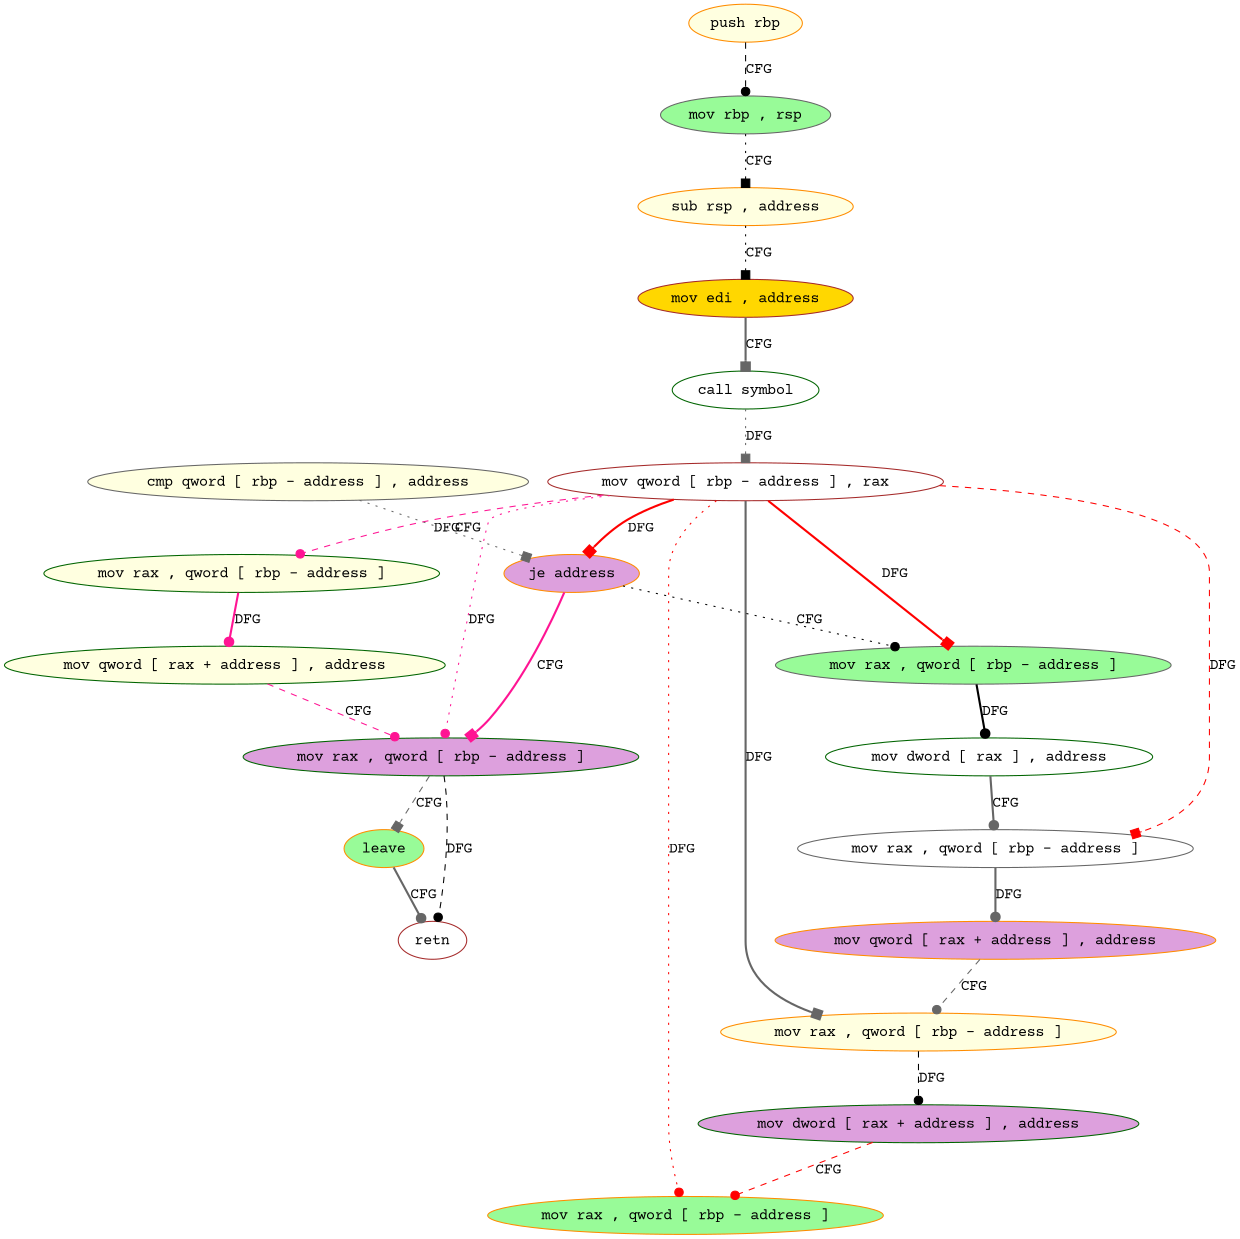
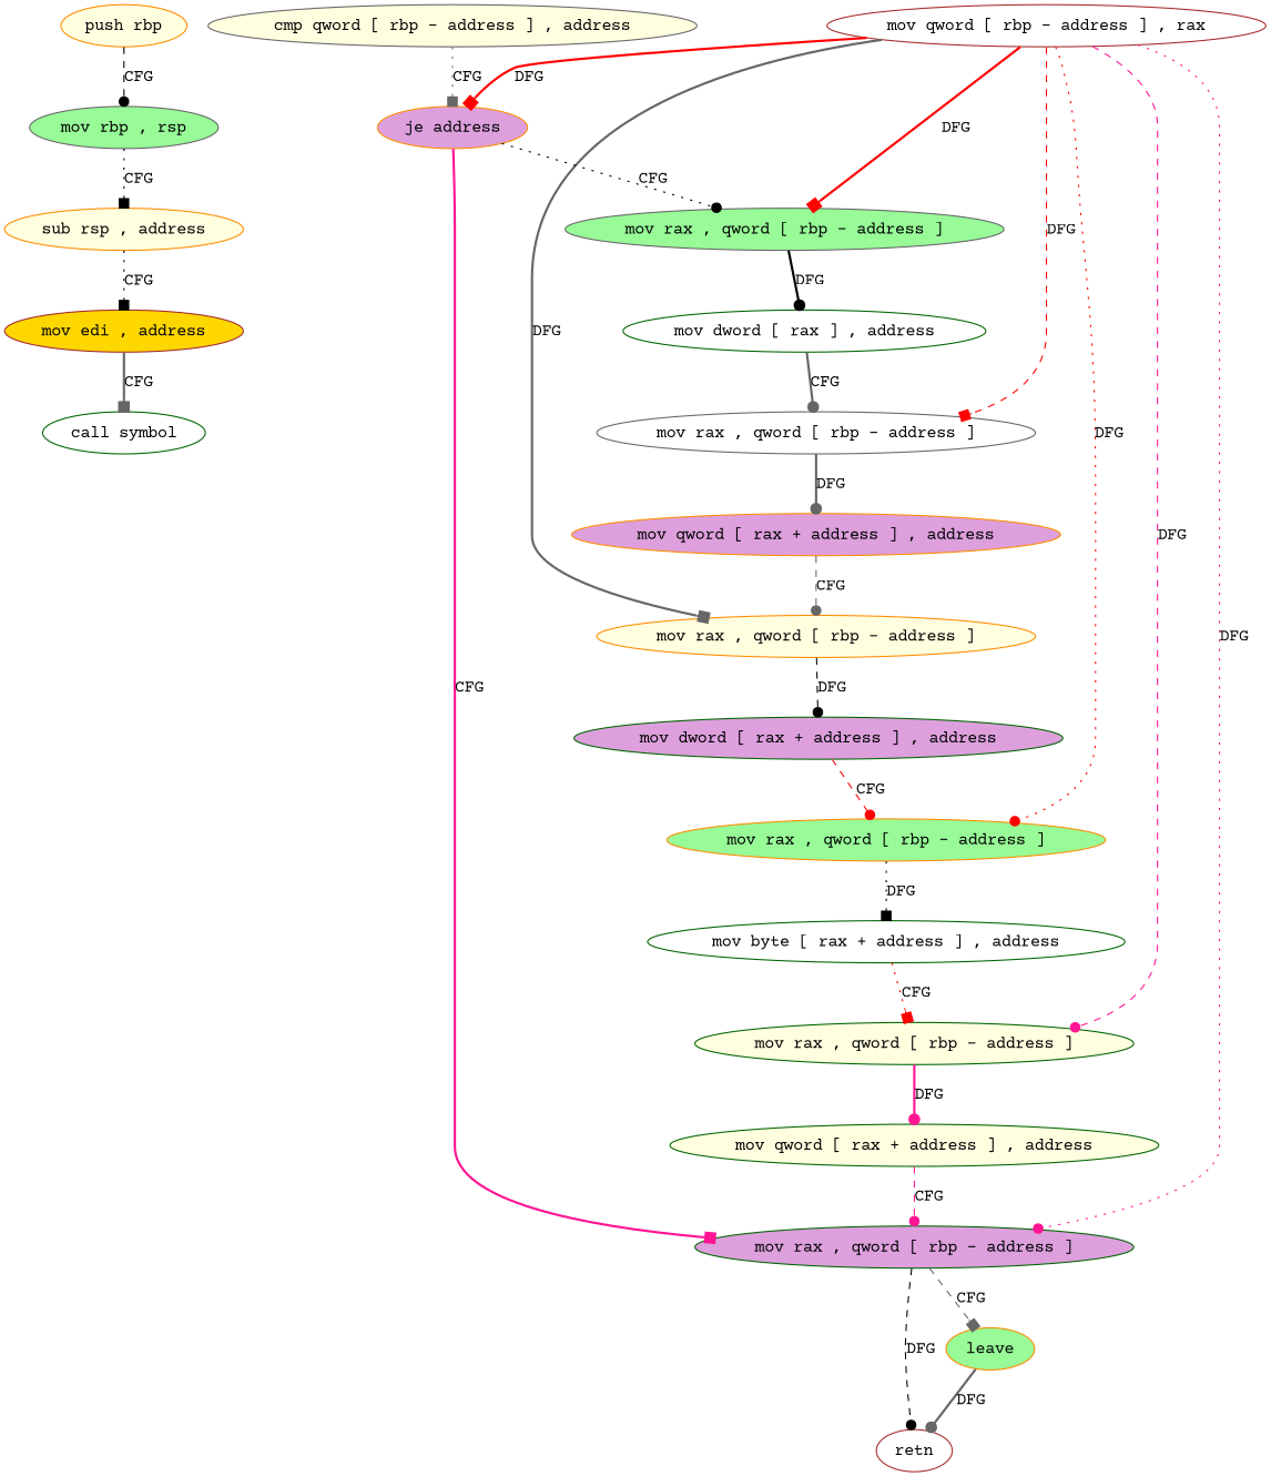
  digraph {
    fontname="Courier Prime"
    node [color=darkorange fillcolor=lightyellow fontname="Courier Prime" style=filled]
    edge [arrowhead=dot color=gray40 fontname="Courier Prime" style=bold]
    n1 [label="push rbp"]
    n2 [color=gray40 fillcolor=palegreen label="mov rbp , rsp"]
    n3 [label="sub rsp , address"]
    n4 [color=brown fillcolor=gold label="mov edi , address"]
    n5 [color=darkgreen fillcolor=white label="call symbol"]
    n6 [color=brown fillcolor=white label="mov qword [ rbp - address ] , rax"]
    n7 [fillcolor=plum label="je address"]
    n8 [color=darkgreen fillcolor=plum label="mov rax , qword [ rbp - address ]"]
    n9 [color=gray40 fillcolor=palegreen label="mov rax , qword [ rbp - address ]"]
    n10 [color=gray40 fillcolor=white label="mov rax , qword [ rbp - address ]"]
    n11 [label="mov rax , qword [ rbp - address ]"]
    n12 [fillcolor=palegreen label="mov rax , qword [ rbp - address ]"]
    n13 [color=darkgreen label="mov rax , qword [ rbp - address ]"]
    n14 [color=gray40 label="cmp qword [ rbp - address ] , address"]
    n15 [fillcolor=palegreen label=leave]
    n16 [color=brown fillcolor=white label=retn]
    n17 [color=darkgreen fillcolor=white label="mov dword [ rax ] , address"]
    n18 [fillcolor=plum label="mov qword [ rax + address ] , address"]
    n19 [color=darkgreen fillcolor=plum label="mov dword [ rax + address ] , address"]
+   n20 [color=darkgreen fillcolor=white label="mov byte [ rax + address ] , address"]
    n21 [color=darkgreen label="mov qword [ rax + address ] , address"]
    n1 -> n2 [color=black label=CFG style=dashed]
    n2 -> n3 [arrowhead=box color=black label=CFG style=dotted]
    n3 -> n4 [arrowhead=box color=black label=CFG style=dotted]
    n4 -> n5 [arrowhead=box label=CFG]
-   n5 -> n6 [arrowhead=box label=DFG style=dotted]
    n6 -> n7 [arrowhead=box color=red label=DFG]
    n6 -> n8 [color=deeppink label=DFG style=dotted]
    n6 -> n9 [arrowhead=box color=red label=DFG]
    n6 -> n10 [arrowhead=box color=red label=DFG style=dashed]
    n6 -> n11 [arrowhead=box label=DFG]
    n6 -> n12 [color=red label=DFG style=dotted]
    n6 -> n13 [color=deeppink label=DFG style=dashed]
    n7 -> n8 [arrowhead=box color=deeppink label=CFG]
    n7 -> n9 [color=black label=CFG style=dotted]
    n8 -> n15 [arrowhead=box label=CFG style=dashed]
    n8 -> n16 [color=black label=DFG style=dashed]
    n9 -> n17 [color=black label=DFG]
    n10 -> n18 [label=DFG]
    n11 -> n19 [color=black label=DFG style=dashed]
+   n12 -> n20 [arrowhead=box color=black label=DFG style=dotted]
    n13 -> n21 [color=deeppink label=DFG]
    n14 -> n7 [arrowhead=box label=CFG style=dotted]
-   n15 -> n16 [label=CFG]
+   n15 -> n16 [label=DFG]
    n17 -> n10 [label=CFG]
    n18 -> n11 [label=CFG style=dashed]
    n19 -> n12 [color=red label=CFG style=dashed]
+   n20 -> n13 [arrowhead=box color=red label=CFG style=dotted]
    n21 -> n8 [color=deeppink label=CFG style=dashed]
  }
